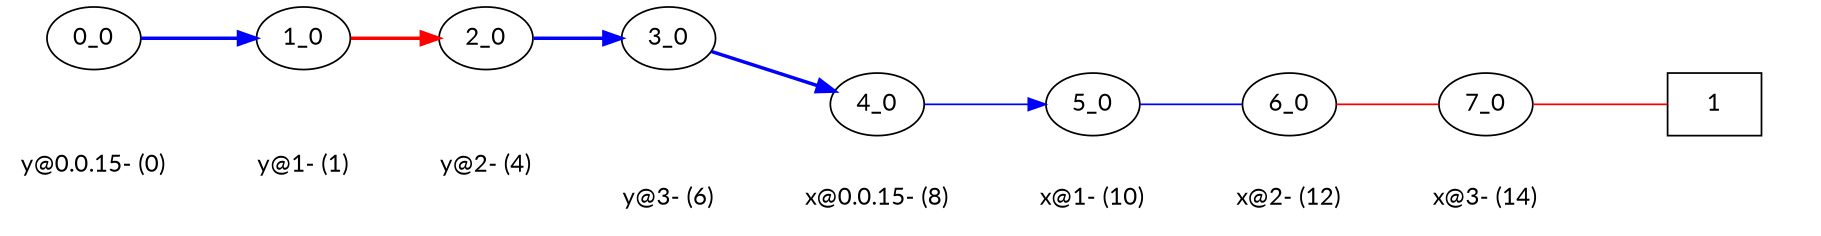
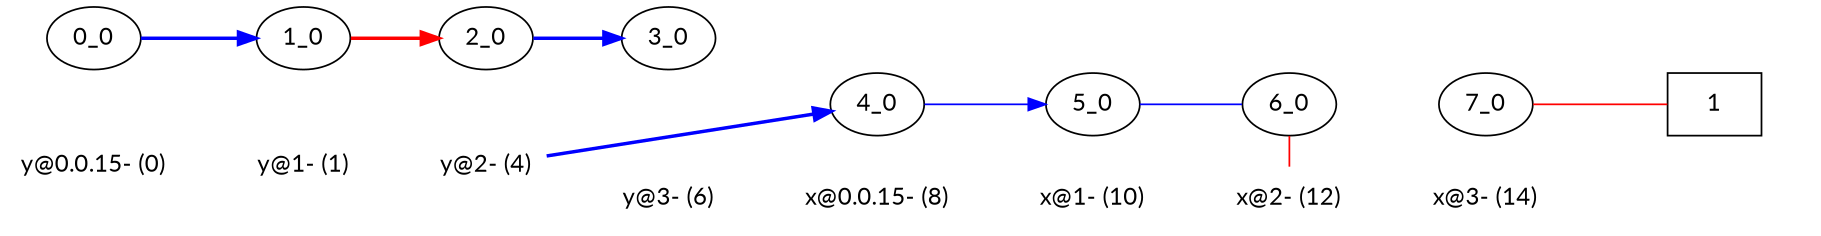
  digraph {
    fontname=Lato
    rankdir=LR
    node [fontname=Lato shape=plaintext]
    edge [dir=none fontname=Lato style=invis]
    "CONST NODES" [style=invis]
    "y@0.0.15- (0)"
    n3 [label="y@1- (1)"]
    "y@2- (4)"
    "y@3- (6)"
    "x@0.0.15- (8)"
    "x@1- (10)"
    "x@2- (12)"
    "x@3- (14)"
    "0_0" [shape=""]
    "1_0" [shape=""]
    "2_0" [shape=""]
    "3_0" [shape=""]
    "4_0" [shape=""]
    "5_0" [shape=""]
    "6_0" [shape=""]
    "7_0" [shape=""]
    1 [shape=box]
    subgraph sub_1 {
      "CONST NODES"
      "y@0.0.15- (0)"
      n3
      "y@2- (4)"
      "y@3- (6)"
      "x@0.0.15- (8)"
      "x@1- (10)"
      "x@2- (12)"
      "x@3- (14)"
    }
    subgraph sub_2 {
      rank=same
      "y@0.0.15- (0)"
      "0_0"
    }
    subgraph sub_3 {
      rank=same
      n3
      "1_0"
    }
    subgraph sub_4 {
      rank=same
      "y@2- (4)"
      "2_0"
    }
    subgraph sub_5 {
      rank=same
      "y@3- (6)"
      "3_0"
    }
    subgraph sub_6 {
      rank=same
      "x@0.0.15- (8)"
      "4_0"
    }
    subgraph sub_7 {
      rank=same
      "x@1- (10)"
      "5_0"
    }
    subgraph sub_8 {
      rank=same
      "x@2- (12)"
      "6_0"
    }
    subgraph sub_9 {
      rank=same
      "x@3- (14)"
      "7_0"
    }
    subgraph sub_10 {
      rank=same
      "CONST NODES"
      subgraph sub_11 {
        rank=same
        1
      }
    }
    "y@0.0.15- (0)" -> n3
    n3 -> "y@2- (4)"
    "y@2- (4)" -> "y@3- (6)"
    "y@3- (6)" -> "x@0.0.15- (8)"
    "x@0.0.15- (8)" -> "x@1- (10)"
    "x@1- (10)" -> "x@2- (12)"
    "x@2- (12)" -> "x@3- (14)"
    "x@3- (14)" -> "CONST NODES"
    "0_0" -> "1_0" [color=blue dir=forward style=bold]
    "1_0" -> "2_0" [color=red dir=forward style=bold]
    "2_0" -> "3_0" [color=blue dir=forward style=bold]
-   "3_0" -> "4_0" [color=blue dir=forward style=bold]
+   "y@2- (4)" -> "4_0" [color=blue dir=forward style=bold]
    "4_0" -> "5_0" [color=blue dir=forward style=solid]
    "5_0" -> "6_0" [color=blue style=""]
-   "6_0" -> "7_0" [color=red style=""]
+   "6_0" -> "x@2- (12)" [color=red style=""]
    "7_0" -> 1 [color=red style=""]
  }
